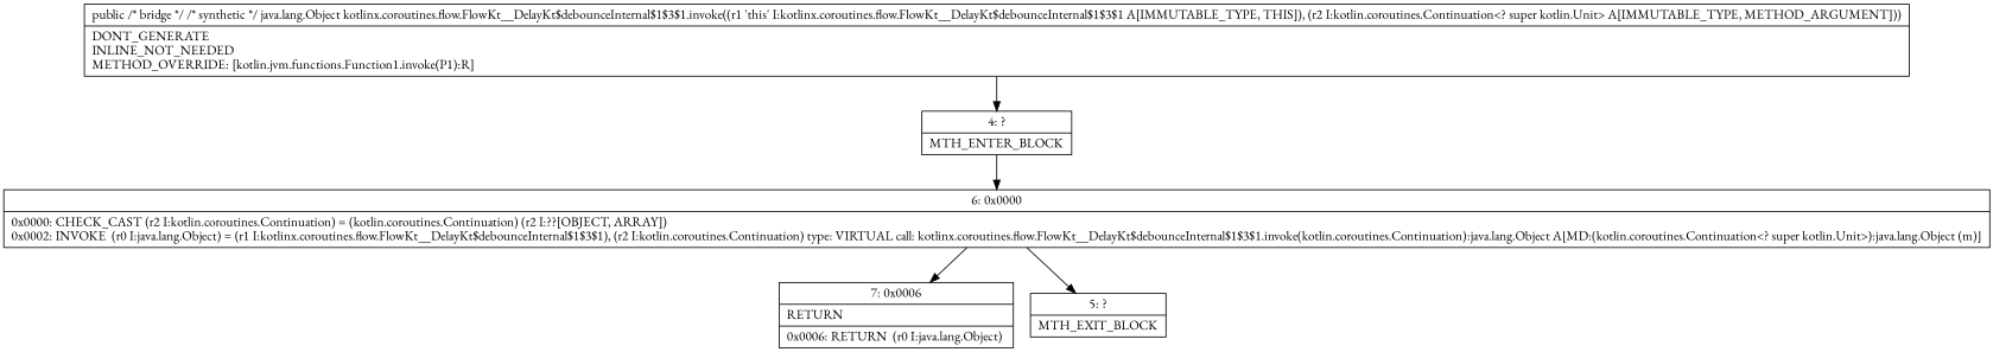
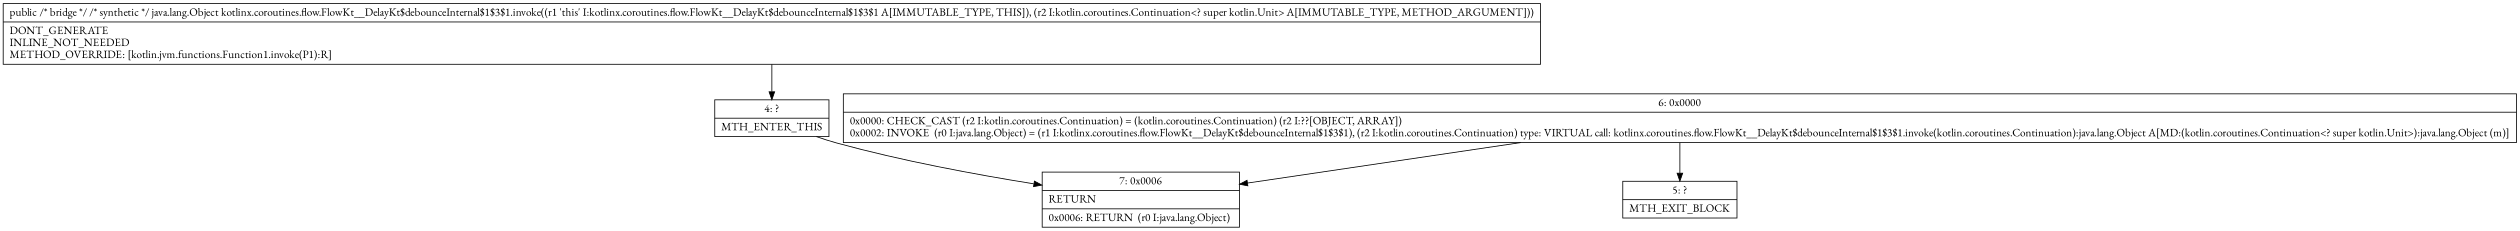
  digraph {
    fontname="EB Garamond"
    node [fontname="EB Garamond" shape=record]
    edge [fontname="EB Garamond"]
-   n1 [label="{4\:\ ?|MTH_ENTER_BLOCK\l}"]
+   n1 [label="{4\:\ ?|MTH_ENTER_THIS\l}"]
    n2 [label="{6\:\ 0x0000|0x0000: CHECK_CAST (r2 I:kotlin.coroutines.Continuation) = (kotlin.coroutines.Continuation) (r2 I:??[OBJECT, ARRAY]) \l0x0002: INVOKE  (r0 I:java.lang.Object) = (r1 I:kotlinx.coroutines.flow.FlowKt__DelayKt$debounceInternal$1$3$1), (r2 I:kotlin.coroutines.Continuation) type: VIRTUAL call: kotlinx.coroutines.flow.FlowKt__DelayKt$debounceInternal$1$3$1.invoke(kotlin.coroutines.Continuation):java.lang.Object A[MD:(kotlin.coroutines.Continuation\<? super kotlin.Unit\>):java.lang.Object (m)]\l}"]
    n3 [label="{7\:\ 0x0006|RETURN\l|0x0006: RETURN  (r0 I:java.lang.Object) \l}"]
    n4 [label="{5\:\ ?|MTH_EXIT_BLOCK\l}"]
    n5 [label="{public \/* bridge *\/ \/* synthetic *\/ java.lang.Object kotlinx.coroutines.flow.FlowKt__DelayKt$debounceInternal$1$3$1.invoke((r1 'this' I:kotlinx.coroutines.flow.FlowKt__DelayKt$debounceInternal$1$3$1 A[IMMUTABLE_TYPE, THIS]), (r2 I:kotlin.coroutines.Continuation\<? super kotlin.Unit\> A[IMMUTABLE_TYPE, METHOD_ARGUMENT]))  | DONT_GENERATE\lINLINE_NOT_NEEDED\lMETHOD_OVERRIDE: [kotlin.jvm.functions.Function1.invoke(P1):R]\l}"]
-   n1 -> n2
+   n1 -> n3
    n2 -> n3
    n2 -> n4
    n5 -> n1
  }
